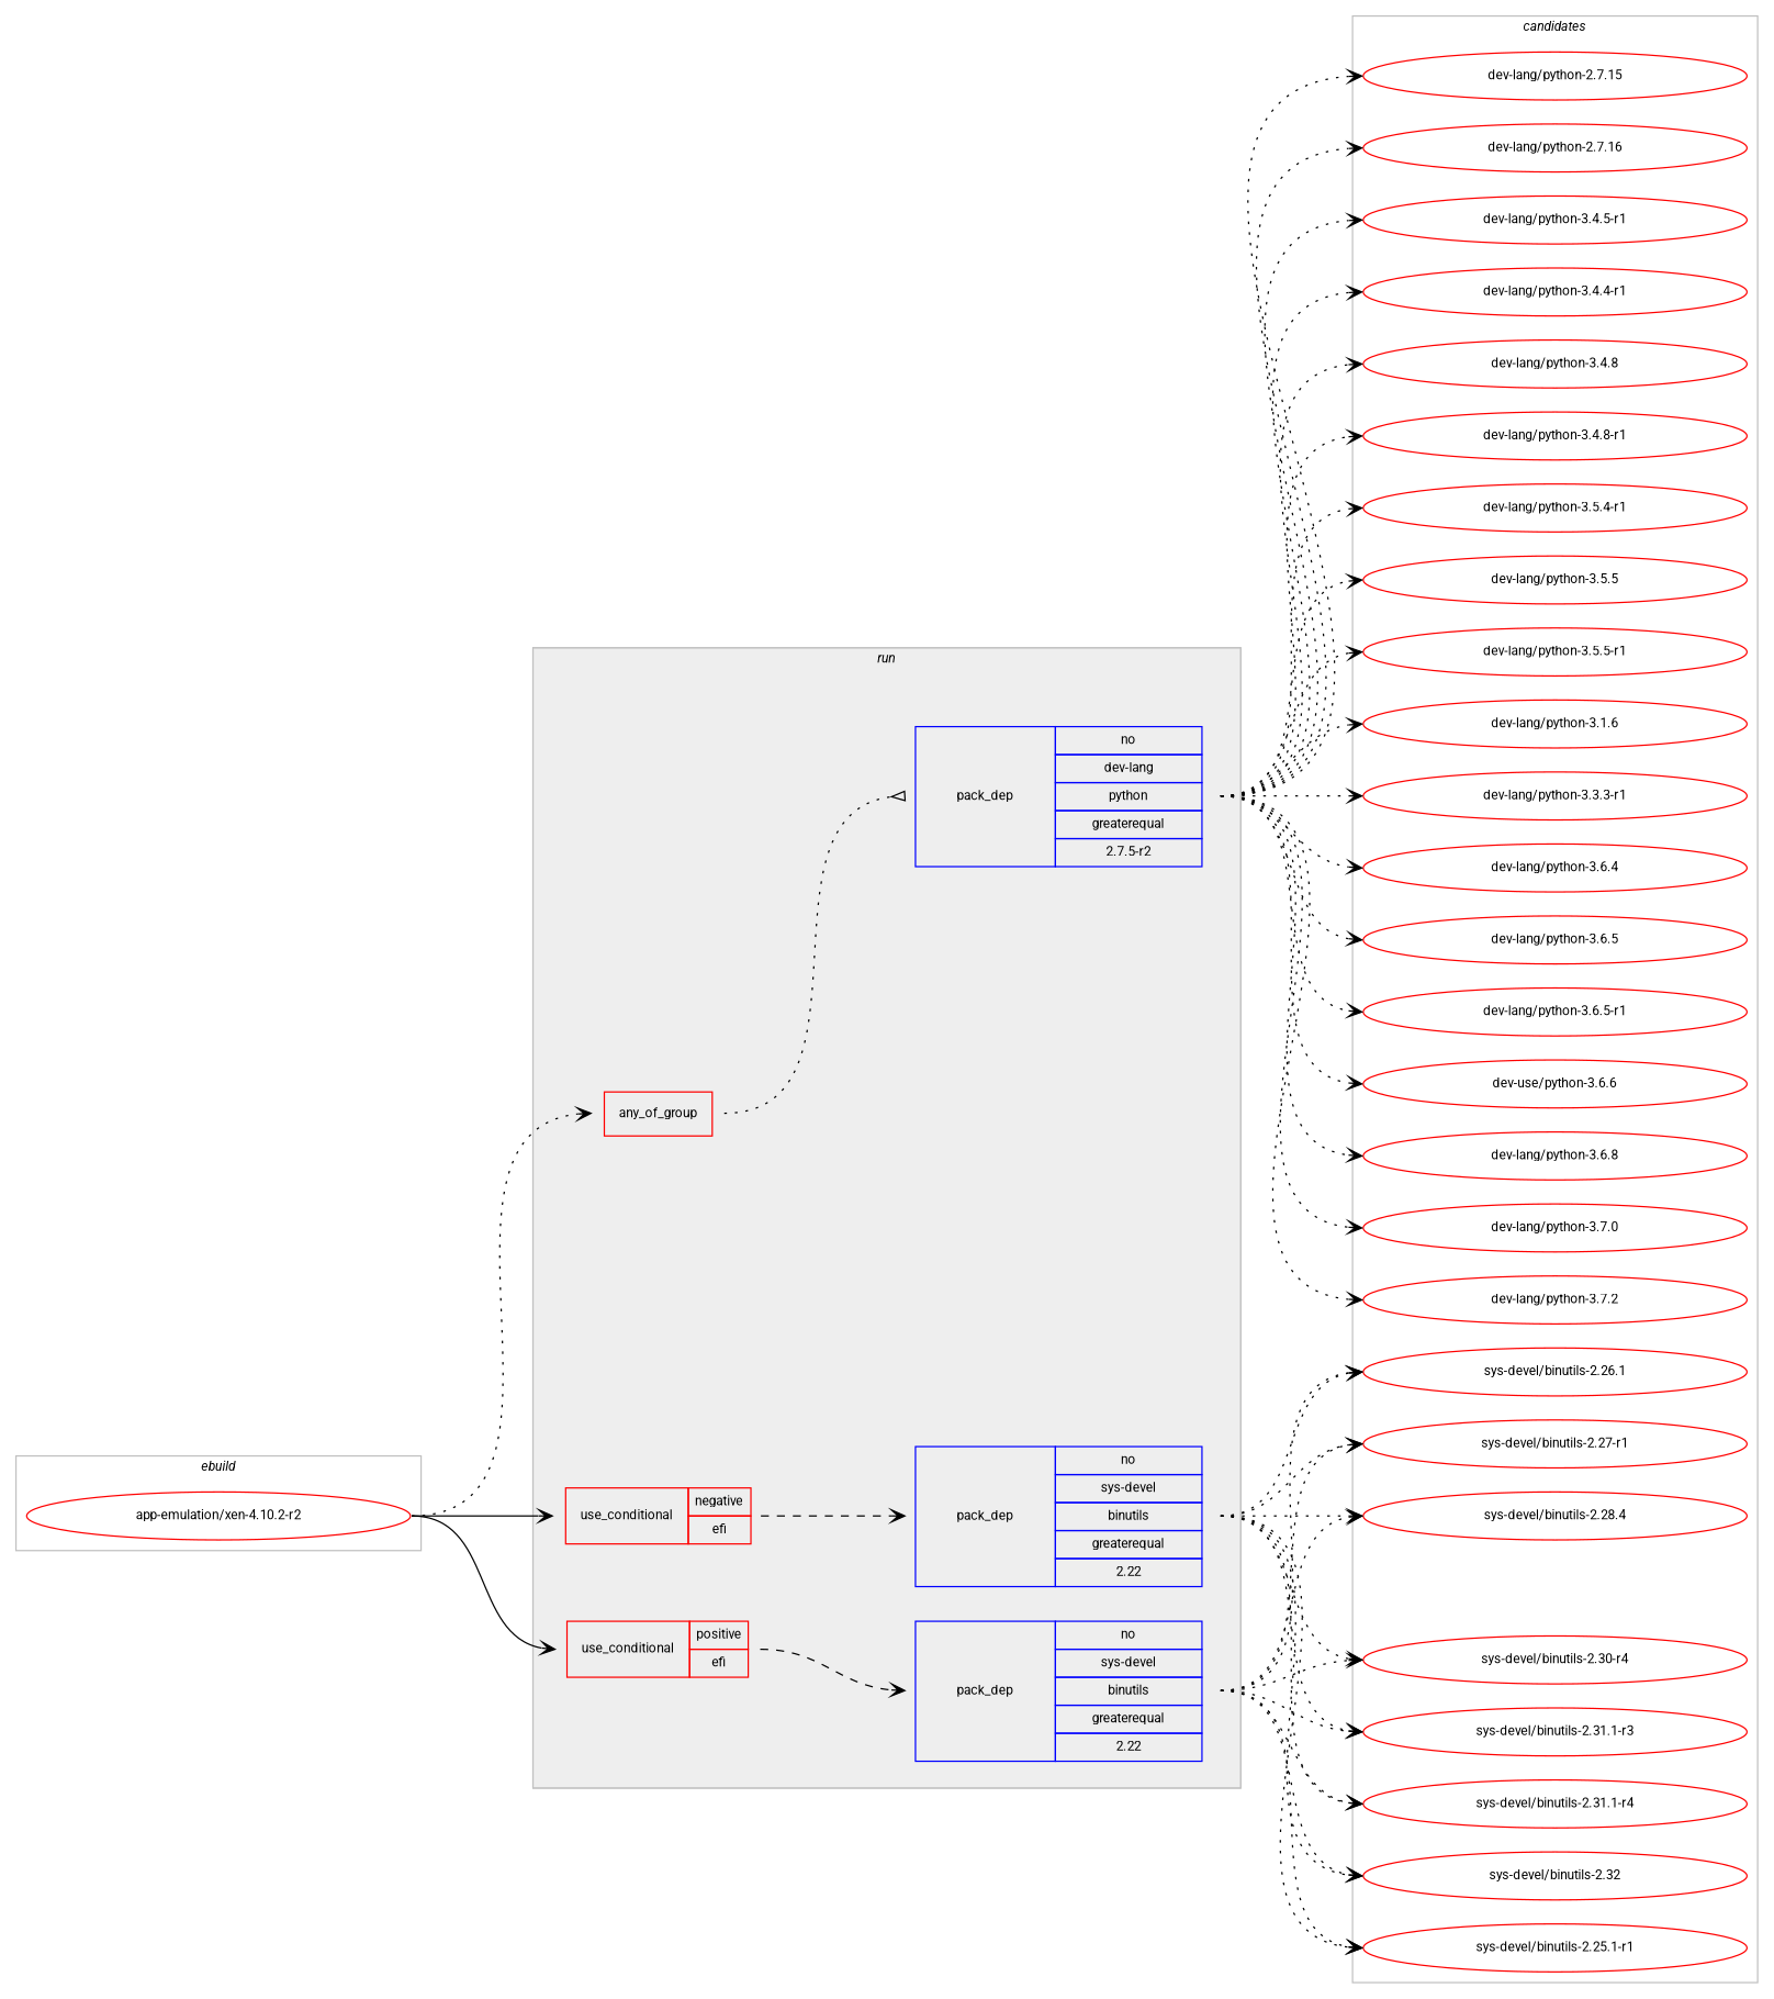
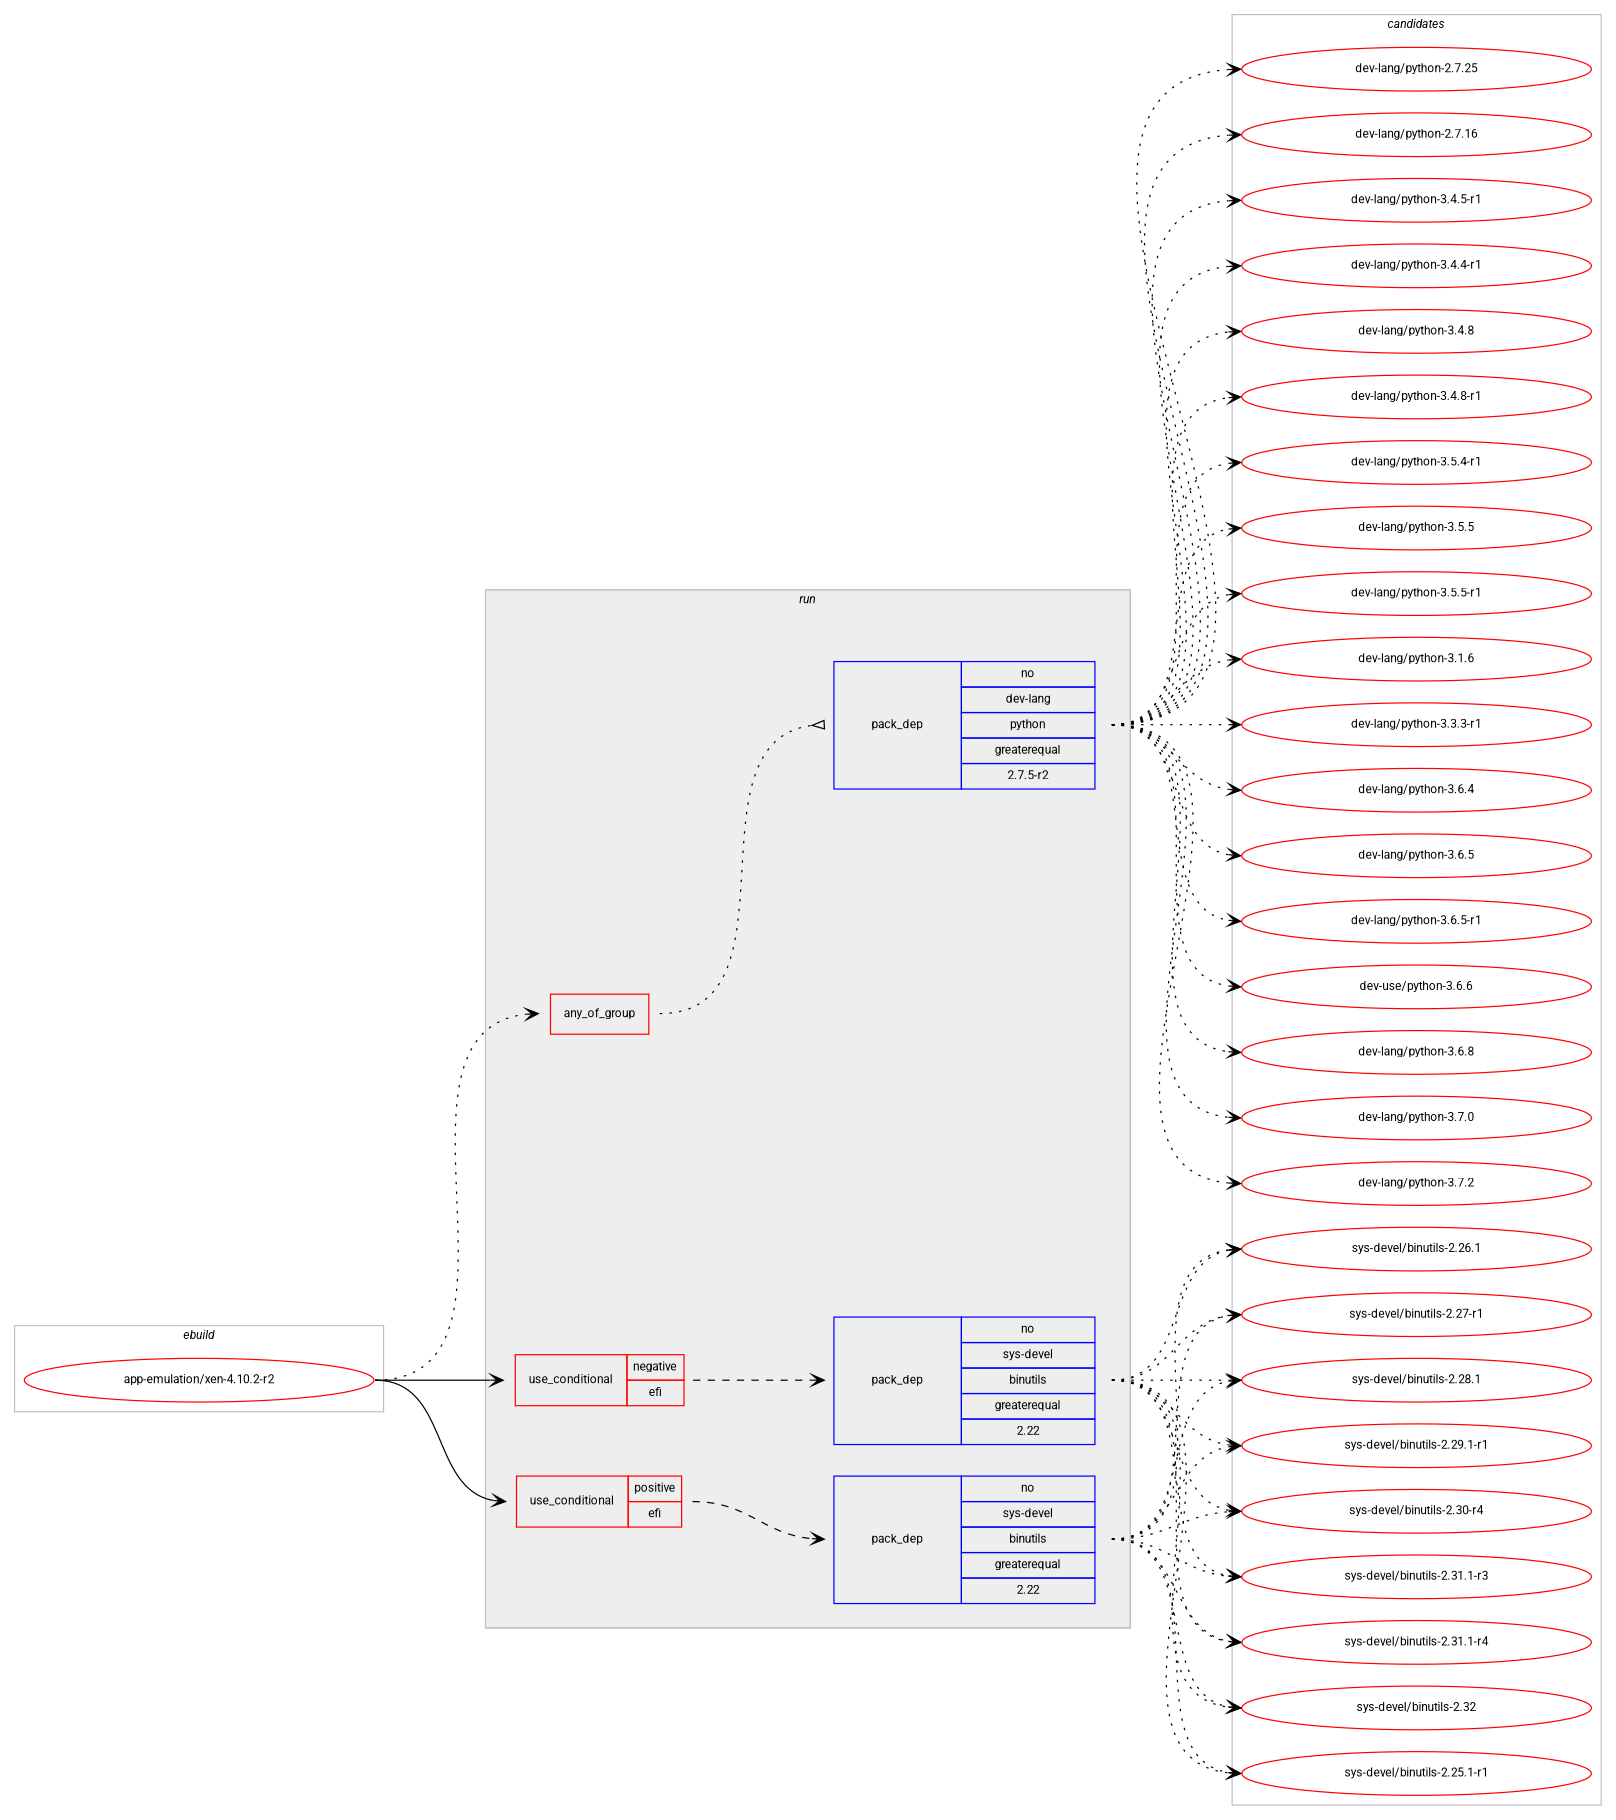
  digraph {
    compound=true
    concentrate=true
    fontname=Roboto
    fontsize=10
    newrank=true
    rankdir=LR
    ranksep=1.5
    node [color=red fontname=Roboto fontsize=10]
    edge [arrowhead=vee fontname=Roboto headport=w style=dotted tailport=e weight=100]
    n1 [label="app-emulation/xen-4.10.2-r2" width=4]
    n2 [color=blue label=<<TABLE BORDER="0" CELLBORDER="1" CELLSPACING="0" CELLPADDING="4" WIDTH="220"><TR><TD ROWSPAN="6" CELLPADDING="30">pack_dep</TD></TR><TR><TD WIDTH="110">no</TD></TR><TR><TD>dev-lang</TD></TR><TR><TD>python</TD></TR><TR><TD>greaterequal</TD></TR><TR><TD>2.7.5-r2</TD></TR></TABLE>> shape=none]
    n3 [label=<<TABLE BORDER="0" CELLBORDER="1" CELLSPACING="0" CELLPADDING="4"><TR><TD CELLPADDING="10">any_of_group</TD></TR></TABLE>> shape=none]
    n4 [color=blue label=<<TABLE BORDER="0" CELLBORDER="1" CELLSPACING="0" CELLPADDING="4" WIDTH="220"><TR><TD ROWSPAN="6" CELLPADDING="30">pack_dep</TD></TR><TR><TD WIDTH="110">no</TD></TR><TR><TD>sys-devel</TD></TR><TR><TD>binutils</TD></TR><TR><TD>greaterequal</TD></TR><TR><TD>2.22</TD></TR></TABLE>> shape=none]
    n5 [label=<<TABLE BORDER="0" CELLBORDER="1" CELLSPACING="0" CELLPADDING="4"><TR><TD ROWSPAN="3" CELLPADDING="10">use_conditional</TD></TR><TR><TD>negative</TD></TR><TR><TD>efi</TD></TR></TABLE>> shape=none]
    n6 [color=blue label=<<TABLE BORDER="0" CELLBORDER="1" CELLSPACING="0" CELLPADDING="4" WIDTH="220"><TR><TD ROWSPAN="6" CELLPADDING="30">pack_dep</TD></TR><TR><TD WIDTH="110">no</TD></TR><TR><TD>sys-devel</TD></TR><TR><TD>binutils</TD></TR><TR><TD>greaterequal</TD></TR><TR><TD>2.22</TD></TR></TABLE>> shape=none]
    n7 [label=<<TABLE BORDER="0" CELLBORDER="1" CELLSPACING="0" CELLPADDING="4"><TR><TD ROWSPAN="3" CELLPADDING="10">use_conditional</TD></TR><TR><TD>positive</TD></TR><TR><TD>efi</TD></TR></TABLE>> shape=none]
-   n8 [label="dev-lang/python-2.7.15" width=4]
+   n8 [label="dev-lang/python-2.7.25" width=4]
    n9 [label="dev-lang/python-2.7.16" width=4]
    n10 [label="dev-lang/python-3.4.5-r1" width=4]
    n11 [label="dev-lang/python-3.4.4-r1" width=4]
    n12 [label="dev-lang/python-3.4.8" width=4]
    n13 [label="dev-lang/python-3.4.8-r1" width=4]
    n14 [label="dev-lang/python-3.5.4-r1" width=4]
    n15 [label="dev-lang/python-3.5.5" width=4]
    n16 [label="dev-lang/python-3.5.5-r1" width=4]
    n17 [label="dev-lang/python-3.1.6" width=4]
    n18 [label="dev-lang/python-3.3.3-r1" width=4]
    n19 [label="dev-lang/python-3.6.4" width=4]
    n20 [label="dev-lang/python-3.6.5" width=4]
    n21 [label="dev-lang/python-3.6.5-r1" width=4]
    n22 [label="dev-use/python-3.6.6" width=4]
    n23 [label="dev-lang/python-3.6.8" width=4]
    n24 [label="dev-lang/python-3.7.0" width=4]
    n25 [label="dev-lang/python-3.7.2" width=4]
    n26 [label="sys-devel/binutils-2.25.1-r1" width=4]
    n27 [label="sys-devel/binutils-2.26.1" width=4]
    n28 [label="sys-devel/binutils-2.27-r1" width=4]
-   n29 [label="sys-devel/binutils-2.28.4" width=4]
+   n29 [label="sys-devel/binutils-2.28.1" width=4]
+   n30 [label="sys-devel/binutils-2.29.1-r1" width=4]
    n31 [label="sys-devel/binutils-2.30-r4" width=4]
    n32 [label="sys-devel/binutils-2.31.1-r3" width=4]
    n33 [label="sys-devel/binutils-2.31.1-r4" width=4]
    n34 [label="sys-devel/binutils-2.32" width=4]
    subgraph cluster_1 {
      color=gray
      label=<<i>ebuild</i>>
      rank=same
      n1
    }
    subgraph cluster_2 {
      color=gray
      label=<<i>dependencies</i>>
      subgraph cluster_3 {
        color=gray
        fillcolor="#eeeeee"
        label=<<i>compile</i>>
        style=filled
        subgraph sub_4 {
          color=gray
          fillcolor="#eeeeee"
          label=<<i>compile</i>>
          style=filled
          n3
          subgraph sub_5 {
            color=gray
            fillcolor="#eeeeee"
            label=<<i>compile</i>>
            style=filled
            n2
          }
        }
        subgraph sub_6 {
          color=gray
          fillcolor="#eeeeee"
          label=<<i>compile</i>>
          style=filled
          n5
          subgraph sub_7 {
            color=gray
            fillcolor="#eeeeee"
            label=<<i>compile</i>>
            style=filled
            n4
          }
        }
        subgraph sub_8 {
          color=gray
          fillcolor="#eeeeee"
          label=<<i>compile</i>>
          style=filled
          n7
          subgraph sub_9 {
            color=gray
            fillcolor="#eeeeee"
            label=<<i>compile</i>>
            style=filled
            n6
          }
        }
      }
      subgraph cluster_10 {
        color=gray
        fillcolor="#eeeeee"
        label=<<i>compile and run</i>>
        style=filled
      }
      subgraph cluster_11 {
        color=gray
        fillcolor="#eeeeee"
        label=<<i>run</i>>
        style=filled
      }
    }
    subgraph cluster_12 {
      color=gray
      label=<<i>candidates</i>>
      rank=same
      subgraph sub_13 {
        color=black
        label=<<i>candidates</i>>
        nodesep=1
        rank=same
        n8
        n9
        n10
        n11
        n12
        n13
        n14
        n15
        n16
        n17
        n18
        n19
        n20
        n21
        n22
        n23
        n24
        n25
      }
      subgraph sub_14 {
        color=black
        label=<<i>candidates</i>>
        nodesep=1
        rank=same
        n26
        n27
        n28
        n29
+       n30
        n31
        n32
        n33
        n34
      }
      subgraph sub_15 {
        color=black
        label=<<i>candidates</i>>
        nodesep=1
        rank=same
        n26
        n27
        n28
        n29
+       n30
        n31
        n32
        n33
        n34
      }
    }
    n1 -> n3 [weight=20]
    n1 -> n5 [style=solid weight=20]
    n1 -> n7 [style=solid weight=20]
    n2 -> n8
    n2 -> n9
    n2 -> n10
    n2 -> n11
    n2 -> n12
    n2 -> n13
    n2 -> n14
    n2 -> n15
    n2 -> n16
    n2 -> n17
    n2 -> n18
    n2 -> n19
    n2 -> n20
    n2 -> n21
    n2 -> n22
    n2 -> n23
    n2 -> n24
    n2 -> n25
    n3 -> n2 [arrowhead=oinv weight=20]
    n4 -> n26
    n4 -> n27
    n4 -> n28
    n4 -> n29
+   n4 -> n30
    n4 -> n31
    n4 -> n32
    n4 -> n33
    n4 -> n34
    n5 -> n4 [style=dashed weight=20]
    n6 -> n26
    n6 -> n27
    n6 -> n28
    n6 -> n29
+   n6 -> n30
    n6 -> n31
    n6 -> n32
    n6 -> n33
    n6 -> n34
    n7 -> n6 [style=dashed weight=20]
  }
